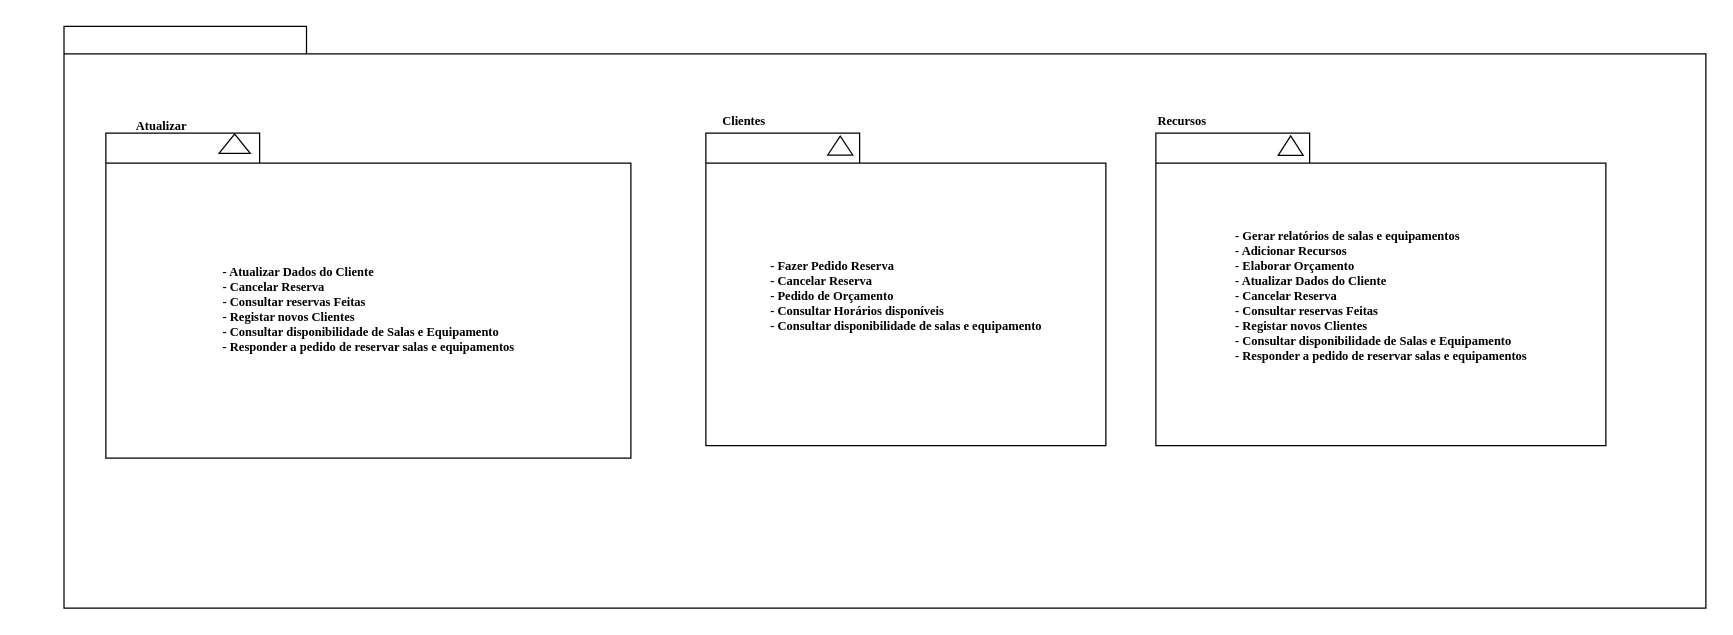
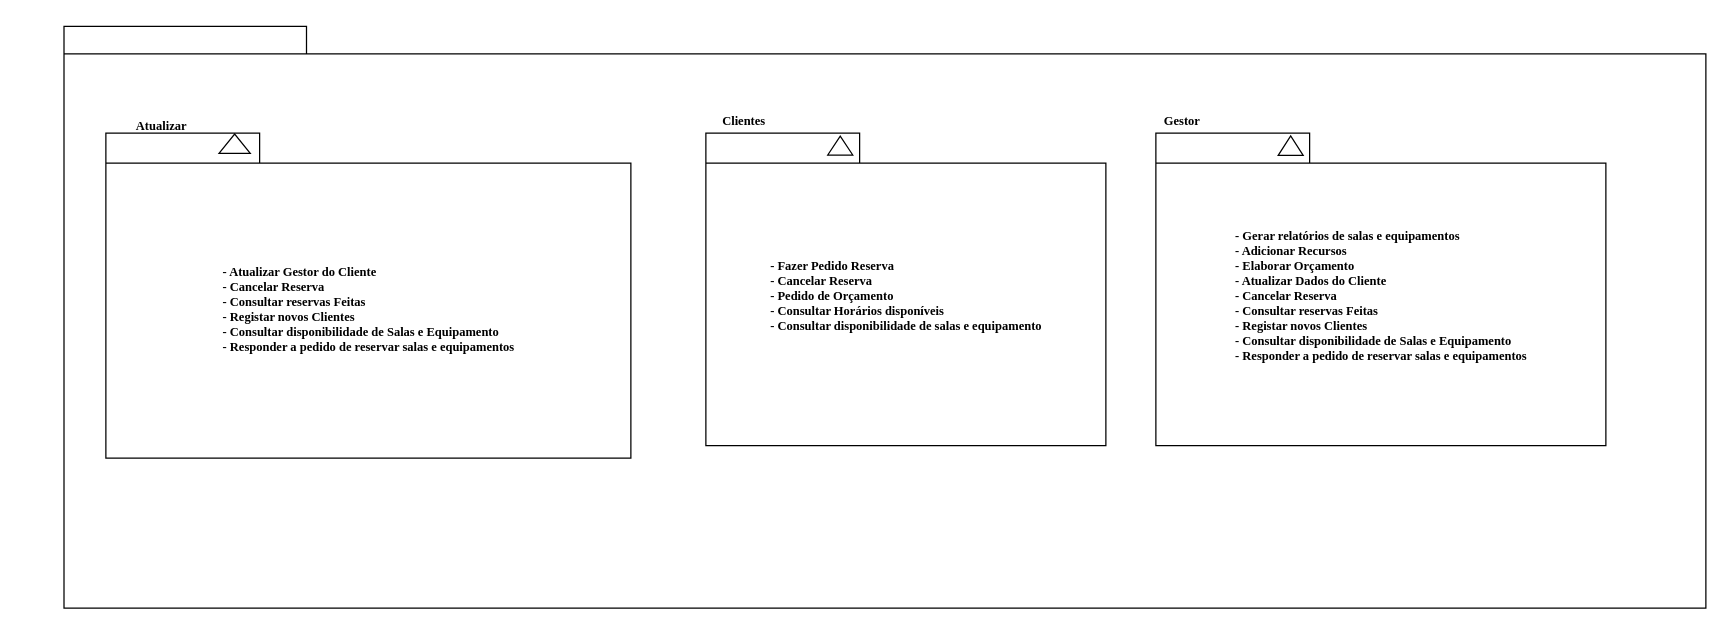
  <mxCell id="0" />
  <mxCell id="1" parent="0" />
  <mxCell id="2" value="" style="shape=folder;fontStyle=1;spacingTop=10;tabWidth=194;tabHeight=22;tabPosition=left;html=1;rounded=0;shadow=0;comic=0;labelBackgroundColor=none;strokeWidth=1;fillColor=none;fontFamily=Verdana;fontSize=10;align=center;" vertex="1" parent="1"><mxGeometry x="50.5" y="20.5" width="1313.5" height="465.5" as="geometry" /></mxCell>
  <mxCell id="3" value="" style="group" vertex="1" connectable="0" parent="1"><mxGeometry x="84" y="106" width="420" height="260" as="geometry" /></mxCell>
- <mxCell id="4" value="&lt;div style=&quot;text-align: justify;&quot;&gt;&lt;br&gt;&lt;/div&gt;&lt;div style=&quot;text-align: justify;&quot;&gt;- Atualizar Dados do Cliente&lt;/div&gt;&lt;div&gt;&lt;div style=&quot;text-align: justify;&quot;&gt;- Cancelar Reserva&lt;/div&gt;&lt;div style=&quot;text-align: justify;&quot;&gt;- Consultar reservas Feitas&lt;/div&gt;&lt;div style=&quot;text-align: justify;&quot;&gt;- Registar novos Clientes&lt;/div&gt;&lt;div style=&quot;text-align: justify;&quot;&gt;- Consultar disponibilidade de Salas e Equipamento&lt;/div&gt;&lt;/div&gt;&lt;div style=&quot;text-align: justify;&quot;&gt;- Responder a pedido de reservar salas e equipamentos&lt;/div&gt;" style="shape=folder;fontStyle=1;spacingTop=10;tabWidth=123;tabHeight=24;tabPosition=left;html=1;rounded=0;shadow=0;comic=0;labelBackgroundColor=none;strokeWidth=1;fontFamily=Verdana;fontSize=10;align=center;" vertex="1" parent="3"><mxGeometry width="420" height="260" as="geometry" /></mxCell>
+ <mxCell id="4" value="&lt;div style=&quot;text-align: justify;&quot;&gt;&lt;br&gt;&lt;/div&gt;&lt;div style=&quot;text-align: justify;&quot;&gt;- Atualizar Gestor do Cliente&lt;/div&gt;&lt;div&gt;&lt;div style=&quot;text-align: justify;&quot;&gt;- Cancelar Reserva&lt;/div&gt;&lt;div style=&quot;text-align: justify;&quot;&gt;- Consultar reservas Feitas&lt;/div&gt;&lt;div style=&quot;text-align: justify;&quot;&gt;- Registar novos Clientes&lt;/div&gt;&lt;div style=&quot;text-align: justify;&quot;&gt;- Consultar disponibilidade de Salas e Equipamento&lt;/div&gt;&lt;/div&gt;&lt;div style=&quot;text-align: justify;&quot;&gt;- Responder a pedido de reservar salas e equipamentos&lt;/div&gt;" style="shape=folder;fontStyle=1;spacingTop=10;tabWidth=123;tabHeight=24;tabPosition=left;html=1;rounded=0;shadow=0;comic=0;labelBackgroundColor=none;strokeWidth=1;fontFamily=Verdana;fontSize=10;align=center;" vertex="1" parent="3"><mxGeometry width="420" height="260" as="geometry" /></mxCell>
  <mxCell id="5" value="" style="triangle;whiteSpace=wrap;html=1;rounded=0;shadow=0;comic=0;labelBackgroundColor=none;strokeWidth=1;fontFamily=Verdana;fontSize=10;align=center;rotation=-90;" vertex="1" parent="3"><mxGeometry x="95.26" y="-4.02" width="15.53" height="25" as="geometry" /></mxCell>
  <mxCell id="6" value="" style="group" vertex="1" connectable="0" parent="1"><mxGeometry x="604" y="186" width="280" height="170" as="geometry" /></mxCell>
  <mxCell id="7" value="&lt;div style=&quot;text-align: justify;&quot;&gt;&lt;span style=&quot;background-color: transparent; color: light-dark(rgb(0, 0, 0), rgb(255, 255, 255));&quot;&gt;- Fazer Pedido Reserva&lt;/span&gt;&lt;/div&gt;&lt;div style=&quot;text-align: justify;&quot;&gt;&lt;span style=&quot;background-color: transparent; color: light-dark(rgb(0, 0, 0), rgb(255, 255, 255));&quot;&gt;- Cancelar Reserva&lt;/span&gt;&lt;/div&gt;&lt;div style=&quot;text-align: justify;&quot;&gt;- Pedido de Orçamento&lt;/div&gt;&lt;div style=&quot;text-align: justify;&quot;&gt;- Consultar Horários disponíveis&lt;/div&gt;&lt;div style=&quot;text-align: justify;&quot;&gt;- Consultar disponibilidade de salas e equipamento&lt;/div&gt;" style="shape=folder;fontStyle=1;spacingTop=10;tabWidth=123;tabHeight=24;tabPosition=left;html=1;rounded=0;shadow=0;comic=0;labelBackgroundColor=none;strokeWidth=1;fontFamily=Verdana;fontSize=10;align=center;" vertex="1" parent="6"><mxGeometry x="-40" y="-80" width="320" height="250" as="geometry" /></mxCell>
  <mxCell id="8" value="&lt;span style=&quot;font-family: Verdana; font-size: 10px; font-weight: 700; text-wrap: nowrap; background-color: transparent; color: light-dark(rgb(0, 0, 0), rgb(255, 255, 255));&quot;&gt;Clientes&amp;nbsp; &amp;nbsp; &amp;nbsp; &amp;nbsp; &amp;nbsp;&lt;/span&gt;" style="text;html=1;align=center;verticalAlign=middle;whiteSpace=wrap;rounded=0;" vertex="1" parent="1"><mxGeometry x="551" y="80.62" width="110" height="30" as="geometry" /></mxCell>
- <mxCell id="9" value="&lt;span style=&quot;font-family: Verdana; font-size: 10px; font-weight: 700; text-wrap: nowrap;&quot;&gt;&amp;nbsp;Recursos&lt;/span&gt;" style="text;html=1;align=center;verticalAlign=middle;whiteSpace=wrap;rounded=0;" vertex="1" parent="1"><mxGeometry x="894" y="76" width="100" height="39.23" as="geometry" /></mxCell>
+ <mxCell id="9" value="&lt;span style=&quot;font-family: Verdana; font-size: 10px; font-weight: 700; text-wrap: nowrap;&quot;&gt;&amp;nbsp;Gestor&lt;/span&gt;" style="text;html=1;align=center;verticalAlign=middle;whiteSpace=wrap;rounded=0;" vertex="1" parent="1"><mxGeometry x="894" y="76" width="100" height="39.23" as="geometry" /></mxCell>
  <mxCell id="10" value="&lt;span style=&quot;font-family: Verdana; font-size: 10px; font-weight: 700; text-wrap: nowrap;&quot;&gt;&amp;nbsp;Atualizar&amp;nbsp; &amp;nbsp; &amp;nbsp; &amp;nbsp;&amp;nbsp;&lt;/span&gt;" style="text;html=1;align=center;verticalAlign=middle;whiteSpace=wrap;rounded=0;" vertex="1" parent="1"><mxGeometry x="20.997" y="80.62" width="232.746" height="39.23" as="geometry" /></mxCell>
  <mxCell id="11" value="&lt;div style=&quot;text-align: justify;&quot;&gt;&lt;div&gt;&lt;span style=&quot;background-color: transparent; color: light-dark(rgb(0, 0, 0), rgb(255, 255, 255));&quot;&gt;- Gerar relatórios de salas e equipamentos&lt;/span&gt;&lt;/div&gt;&lt;div&gt;- Adicionar Recursos&lt;/div&gt;&lt;div&gt;- Elaborar Orçamento&lt;/div&gt;&lt;div&gt;- Atualizar Dados do Cliente&lt;/div&gt;&lt;div style=&quot;text-align: center;&quot;&gt;&lt;div style=&quot;text-align: justify;&quot;&gt;- Cancelar Reserva&lt;/div&gt;&lt;div style=&quot;text-align: justify;&quot;&gt;- Consultar reservas Feitas&lt;/div&gt;&lt;div style=&quot;text-align: justify;&quot;&gt;- Registar novos Clientes&lt;/div&gt;&lt;div style=&quot;text-align: justify;&quot;&gt;- Consultar disponibilidade de Salas e Equipamento&lt;/div&gt;&lt;/div&gt;&lt;div&gt;- Responder a pedido de reservar salas e equipamentos&lt;/div&gt;&lt;/div&gt;" style="shape=folder;fontStyle=1;spacingTop=10;tabWidth=123;tabHeight=24;tabPosition=left;html=1;rounded=0;shadow=0;comic=0;labelBackgroundColor=none;strokeWidth=1;fontFamily=Verdana;fontSize=10;align=center;" vertex="1" parent="1"><mxGeometry x="924" y="106" width="360" height="250" as="geometry" /></mxCell>
  <mxCell id="12" value="" style="triangle;whiteSpace=wrap;html=1;rounded=0;shadow=0;comic=0;labelBackgroundColor=none;strokeWidth=1;fontFamily=Verdana;fontSize=10;align=center;rotation=-90;" vertex="1" parent="1"><mxGeometry x="1024" y="106" width="15.69" height="20" as="geometry" /></mxCell>
  <mxCell id="13" value="" style="triangle;whiteSpace=wrap;html=1;rounded=0;shadow=0;comic=0;labelBackgroundColor=none;strokeWidth=1;fontFamily=Verdana;fontSize=10;align=center;rotation=-90;" vertex="1" parent="1"><mxGeometry x="664" y="106" width="15" height="20" as="geometry" /></mxCell>
